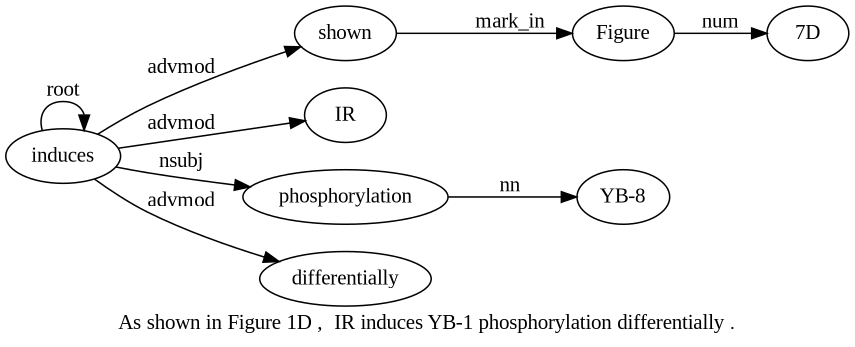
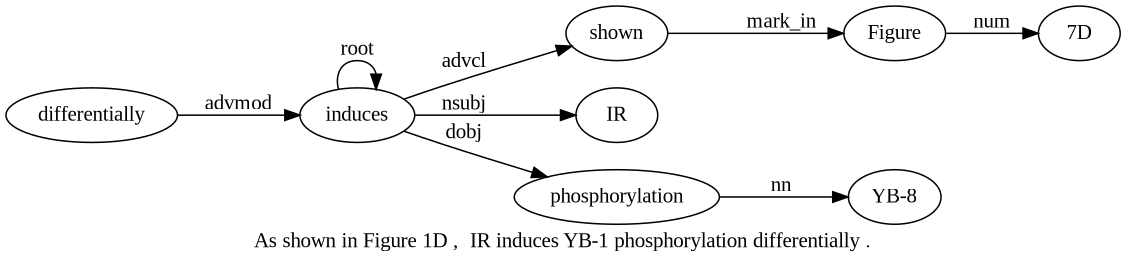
  digraph {
    fontname="Liberation Serif"
    label="As shown in Figure 1D ,  IR induces YB-1 phosphorylation differentially ."
    rankdir=LR
    node [fillcolor=white fontname="Liberation Serif" style=filled]
    edge [fontname="Liberation Serif"]
    n1 [label=shown]
    n2 [label=Figure]
    n3 [label="7D"]
    n4 [label=induces]
    n5 [label=IR]
    n6 [label=phosphorylation]
    n7 [label=differentially]
    n8 [label="YB-8"]
    n1 -> n2 [label=mark_in]
    n2 -> n3 [label=num]
-   n4 -> n1 [label=advmod]
+   n4 -> n1 [label=advcl]
    n4 -> n4 [label=root]
-   n4 -> n5 [label=advmod]
-   n4 -> n6 [label=nsubj]
-   n4 -> n7 [label=advmod]
+   n4 -> n5 [label=nsubj]
+   n4 -> n6 [label=dobj]
+   n7 -> n4 [label=advmod]
    n6 -> n8 [label=nn]
  }
